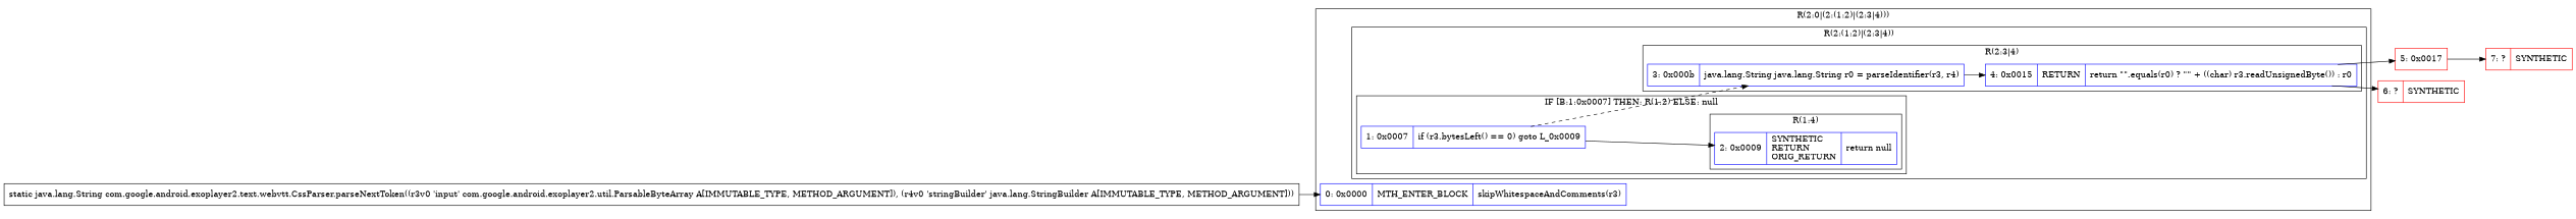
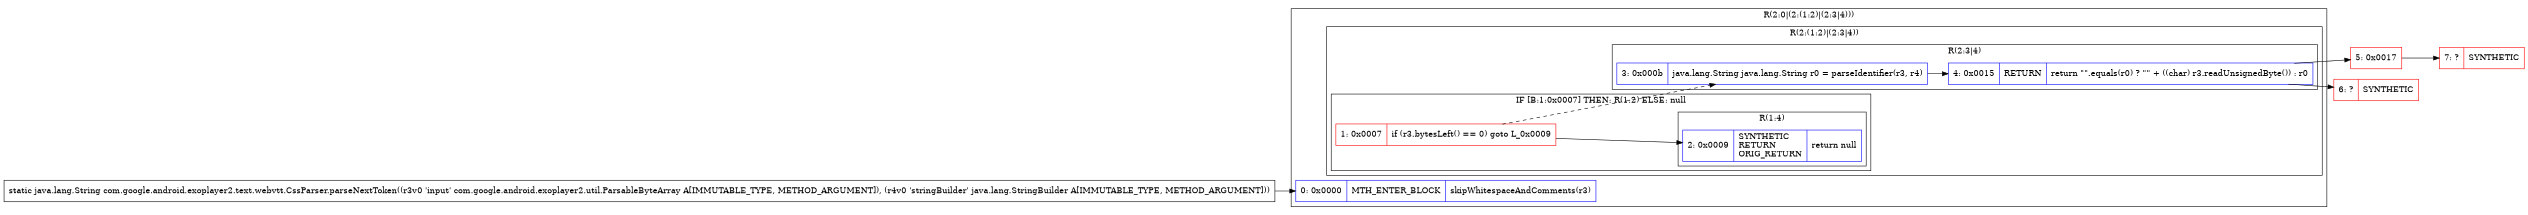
  digraph {
    rankdir=LR
    node [color=blue shape=record]
    n1 [label="{2\:\ 0x0009|SYNTHETIC\lRETURN\lORIG_RETURN\l|return null\l}"]
-   n2 [label="{1\:\ 0x0007|if (r3.bytesLeft() == 0) goto L_0x0009\l}"]
+   n2 [color=red label="{1\:\ 0x0007|if (r3.bytesLeft() == 0) goto L_0x0009\l}"]
    n3 [label="{3\:\ 0x000b|java.lang.String java.lang.String r0 = parseIdentifier(r3, r4)\l}"]
    n4 [label="{4\:\ 0x0015|RETURN\l|return \"\".equals(r0) ? \"\" + ((char) r3.readUnsignedByte()) : r0\l}"]
    n5 [label="{0\:\ 0x0000|MTH_ENTER_BLOCK\l|skipWhitespaceAndComments(r3)\l}"]
    n6 [color=red label="{5\:\ 0x0017}"]
    n7 [color=red label="{6\:\ ?|SYNTHETIC\l}"]
    n8 [color=red label="{7\:\ ?|SYNTHETIC\l}"]
    n9 [label="{static java.lang.String com.google.android.exoplayer2.text.webvtt.CssParser.parseNextToken((r3v0 'input' com.google.android.exoplayer2.util.ParsableByteArray A[IMMUTABLE_TYPE, METHOD_ARGUMENT]), (r4v0 'stringBuilder' java.lang.StringBuilder A[IMMUTABLE_TYPE, METHOD_ARGUMENT])) }" color=""]
    subgraph cluster_1 {
      label="R(2:0|(2:(1:2)|(2:3|4)))"
      n5
      subgraph cluster_2 {
        label="R(2:(1:2)|(2:3|4))"
        subgraph cluster_3 {
          label="IF [B:1:0x0007] THEN: R(1:2) ELSE: null"
          n2
          subgraph cluster_4 {
            label="R(1:4)"
            n1
          }
        }
        subgraph cluster_5 {
          label="R(2:3|4)"
          n3
          n4
        }
      }
    }
    n2 -> n1
    n2 -> n3 [style=dashed]
    n3 -> n4
    n4 -> n6
    n4 -> n7
    n6 -> n8
    n9 -> n5
  }
